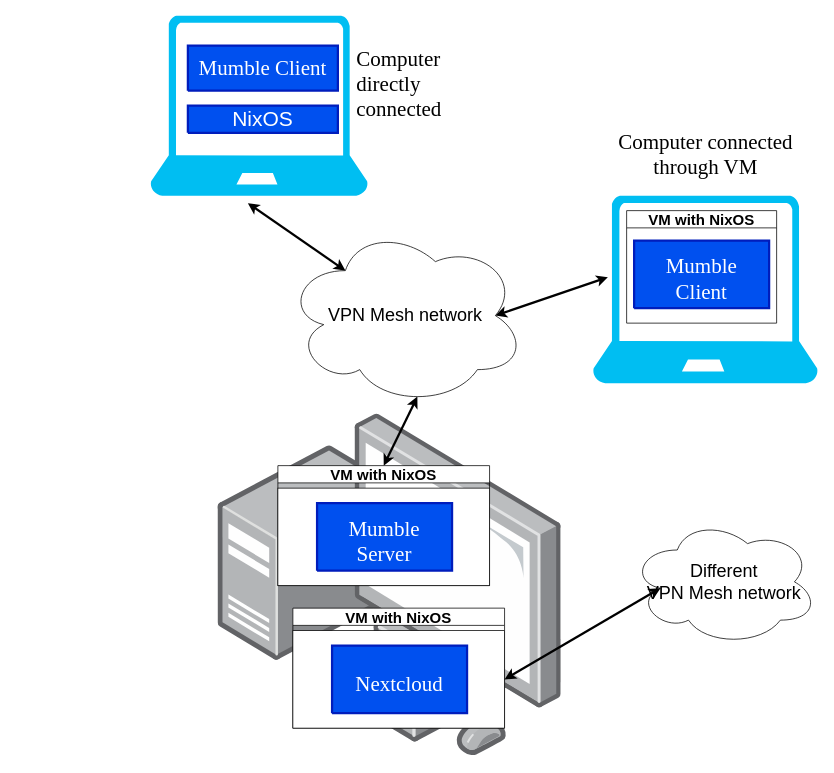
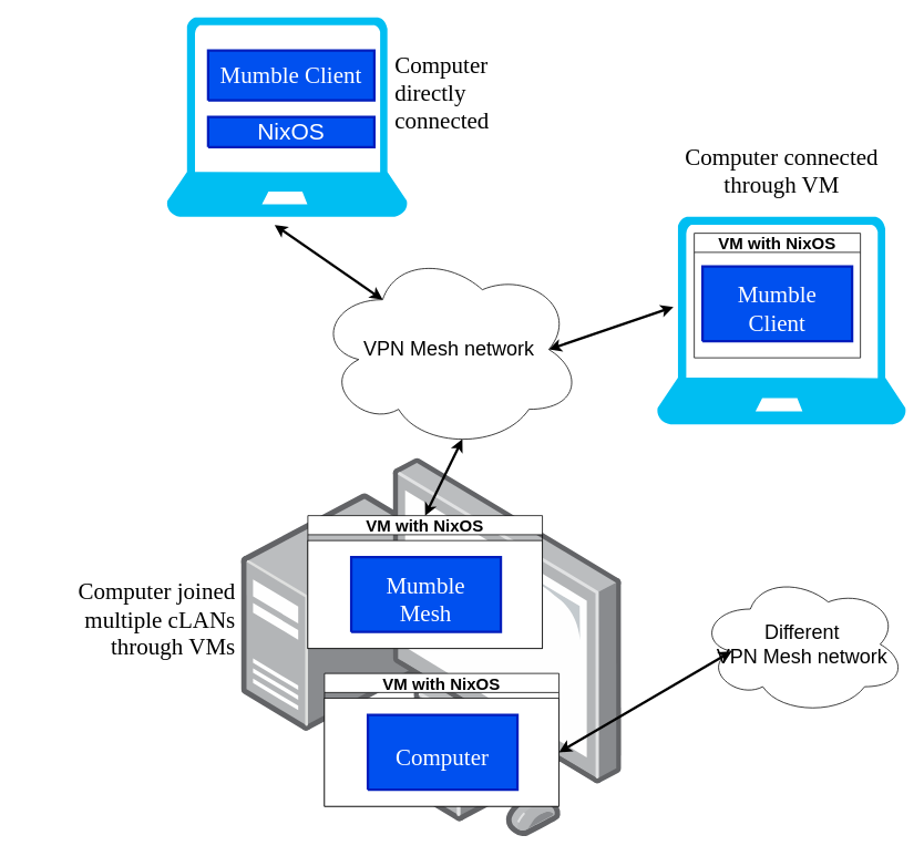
  <mxCell id="0" />
  <mxCell id="1" value="Connector" parent="0" />
  <mxCell id="2" value="" style="verticalLabelPosition=bottom;html=1;verticalAlign=top;align=center;strokeColor=none;fillColor=#00BEF2;shape=mxgraph.azure.laptop;pointerEvents=1;" vertex="1" parent="1"><mxGeometry x="200" y="20" width="290" height="240" as="geometry" /></mxCell>
  <mxCell id="3" value="&lt;div&gt;&lt;font style=&quot;font-size: 24px;&quot;&gt;Different &lt;br&gt;&lt;/font&gt;&lt;/div&gt;&lt;div&gt;&lt;font style=&quot;font-size: 24px;&quot;&gt;VPN Mesh network&lt;/font&gt;&lt;/div&gt;" style="ellipse;shape=cloud;whiteSpace=wrap;html=1;" parent="1" vertex="1"><mxGeometry x="840" y="690" width="250" height="170" as="geometry" /></mxCell>
  <mxCell id="4" value="&lt;div&gt;&lt;font style=&quot;font-size: 24px;&quot;&gt;VPN Mesh network&lt;/font&gt;&lt;/div&gt;" style="ellipse;shape=cloud;whiteSpace=wrap;html=1;" parent="1" vertex="1"><mxGeometry x="380" y="300" width="320" height="240" as="geometry" /></mxCell>
  <mxCell id="5" value="" style="endArrow=classic;html=1;rounded=0;strokeWidth=3;startArrow=classic;startFill=1;entryX=0.25;entryY=0.25;entryDx=0;entryDy=0;entryPerimeter=0;" parent="1" target="4" edge="1"><mxGeometry width="50" height="50" relative="1" as="geometry"><mxPoint x="330" y="270" as="sourcePoint" /><mxPoint x="540" y="385" as="targetPoint" /></mxGeometry></mxCell>
  <mxCell id="6" value="&lt;font data-darkreader-inline-color=&quot;&quot; style=&quot;font-size: 28px; font-family: &amp;quot;calibri&amp;quot;; color: rgb(0, 0, 0); direction: ltr; letter-spacing: 0px; line-height: 120%; opacity: 1; --darkreader-inline-color: #e8e6e3;&quot;&gt;Computer connected through VM&lt;br&gt;&lt;/font&gt;" style="verticalAlign=middle;align=center;vsdxID=28;fillColor=none;gradientColor=none;shape=stencil(nZBLDoAgDERP0z3SIyjew0SURgSD+Lu9kMZoXLhwN9O+tukAlrNpJg1SzDH4QW/URgNYgZTkjA4UkwJUgGXng+6DX1zLfmoymdXo17xh5zmRJ6Q42BWCfc2oJfdAr+Yv+AP9Cb7OJ3H/2JG1HNGz/84klThPVCc=);strokeColor=none;labelBackgroundColor=none;rounded=0;html=1;whiteSpace=wrap;" parent="1" vertex="1"><mxGeometry x="807.5" y="140" width="265" height="130" as="geometry" /></mxCell>
  <mxCell id="7" value="" style="endArrow=classic;html=1;rounded=0;entryX=0.875;entryY=0.5;entryDx=0;entryDy=0;entryPerimeter=0;strokeWidth=3;startArrow=classic;startFill=1;" parent="1" target="4" edge="1"><mxGeometry width="50" height="50" relative="1" as="geometry"><mxPoint x="810" y="368.71" as="sourcePoint" /><mxPoint x="516" y="457" as="targetPoint" /></mxGeometry></mxCell>
  <mxCell id="8" value="NixOS" style="vsdxID=12;fillColor=#0050ef;shape=stencil(nZBLDoAgDERP0z3SIyjew0SURgSD+Lu9kMZoXLhwN9O+tukAlrNpJg1SzDH4QW/URgNYgZTkjA4UkwJUgGXng+6DX1zLfmoymdXo17xh5zmRJ6Q42BWCfc2oJfdAr+Yv+AP9Cb7OJ3H/2JG1HNGz/84klThPVCc=);strokeColor=#001DBC;strokeWidth=3;labelBackgroundColor=none;rounded=0;html=1;whiteSpace=wrap;fontColor=#ffffff;fontSize=28;" parent="1" vertex="1"><mxGeometry x="250" y="140" width="200" height="36.25" as="geometry" /></mxCell>
  <mxCell id="9" value="&lt;font data-darkreader-inline-color=&quot;&quot; style=&quot;font-size: 28px; font-family: &amp;quot;calibri&amp;quot;; color: rgb(0, 0, 0); direction: ltr; letter-spacing: 0px; line-height: 120%; opacity: 1; --darkreader-inline-color: #e8e6e3;&quot;&gt;Computer directly connected&lt;br&gt;&lt;/font&gt;" style="verticalAlign=middle;align=left;vsdxID=28;fillColor=none;gradientColor=none;shape=stencil(nZBLDoAgDERP0z3SIyjew0SURgSD+Lu9kMZoXLhwN9O+tukAlrNpJg1SzDH4QW/URgNYgZTkjA4UkwJUgGXng+6DX1zLfmoymdXo17xh5zmRJ6Q42BWCfc2oJfdAr+Yv+AP9Cb7OJ3H/2JG1HNGz/84klThPVCc=);strokeColor=none;labelBackgroundColor=none;rounded=0;html=1;whiteSpace=wrap;" parent="1" vertex="1"><mxGeometry x="472.5" y="59.995" width="135" height="102.55" as="geometry" /></mxCell>
  <mxCell id="10" value="" style="group" parent="1" vertex="1" connectable="0"><mxGeometry x="250" y="60" width="200" height="60" as="geometry" /></mxCell>
  <mxCell id="11" style="vsdxID=12;fillColor=#0050ef;shape=stencil(nZBLDoAgDERP0z3SIyjew0SURgSD+Lu9kMZoXLhwN9O+tukAlrNpJg1SzDH4QW/URgNYgZTkjA4UkwJUgGXng+6DX1zLfmoymdXo17xh5zmRJ6Q42BWCfc2oJfdAr+Yv+AP9Cb7OJ3H/2JG1HNGz/84klThPVCc=);strokeColor=#001DBC;strokeWidth=3;labelBackgroundColor=none;rounded=0;html=1;whiteSpace=wrap;fontColor=#ffffff;" parent="10" vertex="1"><mxGeometry width="200" height="60" as="geometry" /></mxCell>
  <mxCell id="12" value="&lt;font data-darkreader-inline-color=&quot;&quot; style=&quot;font-size: 28px; font-family: &amp;quot;calibri&amp;quot;; color: rgb(255, 255, 255); direction: ltr; letter-spacing: 0px; line-height: 120%; opacity: 1; --darkreader-inline-color: #e8e6e3;&quot;&gt;Mumble Client&lt;br&gt;&lt;/font&gt;" style="verticalAlign=middle;align=center;vsdxID=25;fillColor=none;shape=stencil(nZBLDoAgDERP0z3SIyjew0SURgSD+Lu9kMZoXLhwN9O+tukAlrNpJg1SzDH4QW/URgNYgZTkjA4UkwJUgGXng+6DX1zLfmoymdXo17xh5zmRJ6Q42BWCfc2oJfdAr+Yv+AP9Cb7OJ3H/2JG1HNGz/84klThPVCc=);strokeColor=none;labelBackgroundColor=none;rounded=0;html=1;whiteSpace=wrap;" parent="10" vertex="1"><mxGeometry x="9.808" y="13.714" width="180.385" height="31.714" as="geometry" /></mxCell>
  <mxCell id="13" value="" style="group" vertex="1" connectable="0" parent="1"><mxGeometry x="790" y="260" width="300" height="250" as="geometry" /></mxCell>
  <mxCell id="14" value="" style="verticalLabelPosition=bottom;html=1;verticalAlign=top;align=center;strokeColor=none;fillColor=#00BEF2;shape=mxgraph.azure.laptop;pointerEvents=1;" vertex="1" parent="13"><mxGeometry width="300" height="250" as="geometry" /></mxCell>
  <mxCell id="15" value="&lt;font style=&quot;font-size: 20px;&quot;&gt;VM with NixOS &lt;/font&gt;" style="swimlane;whiteSpace=wrap;html=1;" vertex="1" parent="13"><mxGeometry x="45" y="20" width="200" height="150" as="geometry" /></mxCell>
  <mxCell id="16" value="" style="group" vertex="1" connectable="0" parent="15"><mxGeometry x="10" y="40" width="180" height="90" as="geometry" /></mxCell>
  <mxCell id="17" style="vsdxID=12;fillColor=#0050ef;shape=stencil(nZBLDoAgDERP0z3SIyjew0SURgSD+Lu9kMZoXLhwN9O+tukAlrNpJg1SzDH4QW/URgNYgZTkjA4UkwJUgGXng+6DX1zLfmoymdXo17xh5zmRJ6Q42BWCfc2oJfdAr+Yv+AP9Cb7OJ3H/2JG1HNGz/84klThPVCc=);strokeColor=#001DBC;strokeWidth=3;labelBackgroundColor=none;rounded=0;html=1;whiteSpace=wrap;fontColor=#ffffff;" parent="16" vertex="1"><mxGeometry width="180" height="90" as="geometry" /></mxCell>
  <mxCell id="18" value="&lt;font data-darkreader-inline-color=&quot;&quot; style=&quot;font-size: 28px; font-family: &amp;quot;calibri&amp;quot;; color: rgb(255, 255, 255); direction: ltr; letter-spacing: 0px; line-height: 120%; opacity: 1; --darkreader-inline-color: #e8e6e3;&quot;&gt;Mumble Client&lt;br&gt;&lt;/font&gt;" style="verticalAlign=middle;align=center;vsdxID=25;fillColor=none;shape=stencil(nZBLDoAgDERP0z3SIyjew0SURgSD+Lu9kMZoXLhwN9O+tukAlrNpJg1SzDH4QW/URgNYgZTkjA4UkwJUgGXng+6DX1zLfmoymdXo17xh5zmRJ6Q42BWCfc2oJfdAr+Yv+AP9Cb7OJ3H/2JG1HNGz/84klThPVCc=);strokeColor=none;labelBackgroundColor=none;rounded=0;html=1;whiteSpace=wrap;" parent="16" vertex="1"><mxGeometry x="8.827" y="27.643" width="162.346" height="47.571" as="geometry" /></mxCell>
  <mxCell id="19" value="" style="image;points=[];aspect=fixed;html=1;align=center;shadow=0;dashed=0;image=img/lib/allied_telesis/computer_and_terminals/Personal_Computer_with_Server.svg;imageBackground=#FFFFFF;fillStyle=solid;" vertex="1" parent="1"><mxGeometry x="290" y="550" width="457.6" height="457.6" as="geometry" /></mxCell>
  <mxCell id="20" value="&lt;font style=&quot;font-size: 20px;&quot;&gt;VM with NixOS &lt;/font&gt;" style="swimlane;whiteSpace=wrap;html=1;startSize=23;fillColor=#FFFFFF;gradientColor=none;" vertex="1" parent="1"><mxGeometry x="390" y="810" width="282.25" height="160" as="geometry"><mxRectangle x="1180" y="730" width="180" height="40" as="alternateBounds" /></mxGeometry></mxCell>
  <mxCell id="21" value="" style="rounded=0;whiteSpace=wrap;html=1;" vertex="1" parent="20"><mxGeometry y="30" width="282.25" height="130" as="geometry" /></mxCell>
  <mxCell id="22" value="" style="group;align=left;" vertex="1" connectable="0" parent="20"><mxGeometry x="52.25" y="50" width="180" height="90" as="geometry" /></mxCell>
  <mxCell id="23" style="vsdxID=12;fillColor=#0050ef;shape=stencil(nZBLDoAgDERP0z3SIyjew0SURgSD+Lu9kMZoXLhwN9O+tukAlrNpJg1SzDH4QW/URgNYgZTkjA4UkwJUgGXng+6DX1zLfmoymdXo17xh5zmRJ6Q42BWCfc2oJfdAr+Yv+AP9Cb7OJ3H/2JG1HNGz/84klThPVCc=);strokeColor=#001DBC;strokeWidth=3;labelBackgroundColor=none;rounded=0;html=1;whiteSpace=wrap;fontColor=#ffffff;" vertex="1" parent="22"><mxGeometry width="180" height="90" as="geometry" /></mxCell>
- <mxCell id="24" value="&lt;font data-darkreader-inline-color=&quot;&quot; style=&quot;font-size: 28px; font-family: &amp;quot;calibri&amp;quot;; color: rgb(255, 255, 255); direction: ltr; letter-spacing: 0px; line-height: 120%; opacity: 1; --darkreader-inline-color: #e8e6e3;&quot;&gt;Nextcloud&lt;/font&gt;&lt;font data-darkreader-inline-color=&quot;&quot; style=&quot;font-size: 28px; font-family: &amp;quot;calibri&amp;quot;; color: rgb(255, 255, 255); direction: ltr; letter-spacing: 0px; line-height: 120%; opacity: 1; --darkreader-inline-color: #e8e6e3;&quot;&gt;&lt;/font&gt;" style="verticalAlign=middle;align=center;vsdxID=25;fillColor=none;shape=stencil(nZBLDoAgDERP0z3SIyjew0SURgSD+Lu9kMZoXLhwN9O+tukAlrNpJg1SzDH4QW/URgNYgZTkjA4UkwJUgGXng+6DX1zLfmoymdXo17xh5zmRJ6Q42BWCfc2oJfdAr+Yv+AP9Cb7OJ3H/2JG1HNGz/84klThPVCc=);strokeColor=none;labelBackgroundColor=none;rounded=0;html=1;whiteSpace=wrap;" vertex="1" parent="22"><mxGeometry x="8.827" y="27.643" width="162.346" height="47.571" as="geometry" /></mxCell>
+ <mxCell id="24" value="&lt;font data-darkreader-inline-color=&quot;&quot; style=&quot;font-size: 28px; font-family: &amp;quot;calibri&amp;quot;; color: rgb(255, 255, 255); direction: ltr; letter-spacing: 0px; line-height: 120%; opacity: 1; --darkreader-inline-color: #e8e6e3;&quot;&gt;Computer&lt;/font&gt;&lt;font data-darkreader-inline-color=&quot;&quot; style=&quot;font-size: 28px; font-family: &amp;quot;calibri&amp;quot;; color: rgb(255, 255, 255); direction: ltr; letter-spacing: 0px; line-height: 120%; opacity: 1; --darkreader-inline-color: #e8e6e3;&quot;&gt;&lt;/font&gt;" style="verticalAlign=middle;align=center;vsdxID=25;fillColor=none;shape=stencil(nZBLDoAgDERP0z3SIyjew0SURgSD+Lu9kMZoXLhwN9O+tukAlrNpJg1SzDH4QW/URgNYgZTkjA4UkwJUgGXng+6DX1zLfmoymdXo17xh5zmRJ6Q42BWCfc2oJfdAr+Yv+AP9Cb7OJ3H/2JG1HNGz/84klThPVCc=);strokeColor=none;labelBackgroundColor=none;rounded=0;html=1;whiteSpace=wrap;" vertex="1" parent="22"><mxGeometry x="8.827" y="27.643" width="162.346" height="47.571" as="geometry" /></mxCell>
  <mxCell id="25" value="" style="endArrow=classic;html=1;rounded=0;strokeWidth=3;startArrow=classic;startFill=1;entryX=0.16;entryY=0.55;entryDx=0;entryDy=0;entryPerimeter=0;exitX=1;exitY=0.5;exitDx=0;exitDy=0;" parent="1" source="21" target="3" edge="1"><mxGeometry width="50" height="50" relative="1" as="geometry"><mxPoint x="1608.8" y="858" as="sourcePoint" /><mxPoint x="1100" y="970" as="targetPoint" /></mxGeometry></mxCell>
  <mxCell id="26" value="" style="endArrow=classic;html=1;rounded=0;strokeWidth=3;startArrow=classic;startFill=1;entryX=0.55;entryY=0.95;entryDx=0;entryDy=0;entryPerimeter=0;exitX=0.5;exitY=0;exitDx=0;exitDy=0;" parent="1" source="28" target="4" edge="1"><mxGeometry width="50" height="50" relative="1" as="geometry"><mxPoint x="516.125" y="620" as="sourcePoint" /><mxPoint x="610" y="580" as="targetPoint" /></mxGeometry></mxCell>
+ <mxCell id="27" value="&lt;div&gt;&lt;font data-darkreader-inline-color=&quot;&quot; style=&quot;font-size: 28px; font-family: &amp;quot;calibri&amp;quot;; color: rgb(0, 0, 0); direction: ltr; letter-spacing: 0px; line-height: 120%; opacity: 1; --darkreader-inline-color: #e8e6e3;&quot;&gt;Computer joined multiple cLANs&lt;/font&gt;&lt;/div&gt;&lt;div&gt;&lt;font data-darkreader-inline-color=&quot;&quot; style=&quot;font-size: 28px; font-family: &amp;quot;calibri&amp;quot;; color: rgb(0, 0, 0); direction: ltr; letter-spacing: 0px; line-height: 120%; opacity: 1; --darkreader-inline-color: #e8e6e3;&quot;&gt;&amp;nbsp;through VMs&lt;/font&gt;&lt;/div&gt;" style="verticalAlign=middle;align=right;vsdxID=28;fillColor=none;gradientColor=none;shape=stencil(nZBLDoAgDERP0z3SIyjew0SURgSD+Lu9kMZoXLhwN9O+tukAlrNpJg1SzDH4QW/URgNYgZTkjA4UkwJUgGXng+6DX1zLfmoymdXo17xh5zmRJ6Q42BWCfc2oJfdAr+Yv+AP9Cb7OJ3H/2JG1HNGz/84klThPVCc=);strokeColor=none;labelBackgroundColor=none;rounded=0;html=1;whiteSpace=wrap;" vertex="1" parent="1"><mxGeometry x="20" y="680" width="265" height="130" as="geometry" /></mxCell>
  <mxCell id="28" value="&lt;font style=&quot;font-size: 20px;&quot;&gt;VM with NixOS &lt;/font&gt;" style="swimlane;whiteSpace=wrap;html=1;startSize=23;fillColor=#FFFFFF;gradientColor=none;" vertex="1" parent="1"><mxGeometry x="370" y="620" width="282.25" height="160" as="geometry"><mxRectangle x="1180" y="730" width="180" height="40" as="alternateBounds" /></mxGeometry></mxCell>
  <mxCell id="29" value="" style="rounded=0;whiteSpace=wrap;html=1;" vertex="1" parent="28"><mxGeometry y="30" width="282.25" height="130" as="geometry" /></mxCell>
  <mxCell id="30" value="" style="group;align=left;" vertex="1" connectable="0" parent="28"><mxGeometry x="52.25" y="50" width="180" height="90" as="geometry" /></mxCell>
  <mxCell id="31" style="vsdxID=12;fillColor=#0050ef;shape=stencil(nZBLDoAgDERP0z3SIyjew0SURgSD+Lu9kMZoXLhwN9O+tukAlrNpJg1SzDH4QW/URgNYgZTkjA4UkwJUgGXng+6DX1zLfmoymdXo17xh5zmRJ6Q42BWCfc2oJfdAr+Yv+AP9Cb7OJ3H/2JG1HNGz/84klThPVCc=);strokeColor=#001DBC;strokeWidth=3;labelBackgroundColor=none;rounded=0;html=1;whiteSpace=wrap;fontColor=#ffffff;" vertex="1" parent="30"><mxGeometry width="180" height="90" as="geometry" /></mxCell>
- <mxCell id="32" value="&lt;font data-darkreader-inline-color=&quot;&quot; style=&quot;font-size: 28px; font-family: &amp;quot;calibri&amp;quot;; color: rgb(255, 255, 255); direction: ltr; letter-spacing: 0px; line-height: 120%; opacity: 1; --darkreader-inline-color: #e8e6e3;&quot;&gt;Mumble Server&lt;/font&gt;" style="verticalAlign=middle;align=center;vsdxID=25;fillColor=none;shape=stencil(nZBLDoAgDERP0z3SIyjew0SURgSD+Lu9kMZoXLhwN9O+tukAlrNpJg1SzDH4QW/URgNYgZTkjA4UkwJUgGXng+6DX1zLfmoymdXo17xh5zmRJ6Q42BWCfc2oJfdAr+Yv+AP9Cb7OJ3H/2JG1HNGz/84klThPVCc=);strokeColor=none;labelBackgroundColor=none;rounded=0;html=1;whiteSpace=wrap;" vertex="1" parent="30"><mxGeometry x="8.827" y="27.643" width="162.346" height="47.571" as="geometry" /></mxCell>
+ <mxCell id="32" value="&lt;font data-darkreader-inline-color=&quot;&quot; style=&quot;font-size: 28px; font-family: &amp;quot;calibri&amp;quot;; color: rgb(255, 255, 255); direction: ltr; letter-spacing: 0px; line-height: 120%; opacity: 1; --darkreader-inline-color: #e8e6e3;&quot;&gt;Mumble Mesh&lt;/font&gt;" style="verticalAlign=middle;align=center;vsdxID=25;fillColor=none;shape=stencil(nZBLDoAgDERP0z3SIyjew0SURgSD+Lu9kMZoXLhwN9O+tukAlrNpJg1SzDH4QW/URgNYgZTkjA4UkwJUgGXng+6DX1zLfmoymdXo17xh5zmRJ6Q42BWCfc2oJfdAr+Yv+AP9Cb7OJ3H/2JG1HNGz/84klThPVCc=);strokeColor=none;labelBackgroundColor=none;rounded=0;html=1;whiteSpace=wrap;" vertex="1" parent="30"><mxGeometry x="8.827" y="27.643" width="162.346" height="47.571" as="geometry" /></mxCell>
